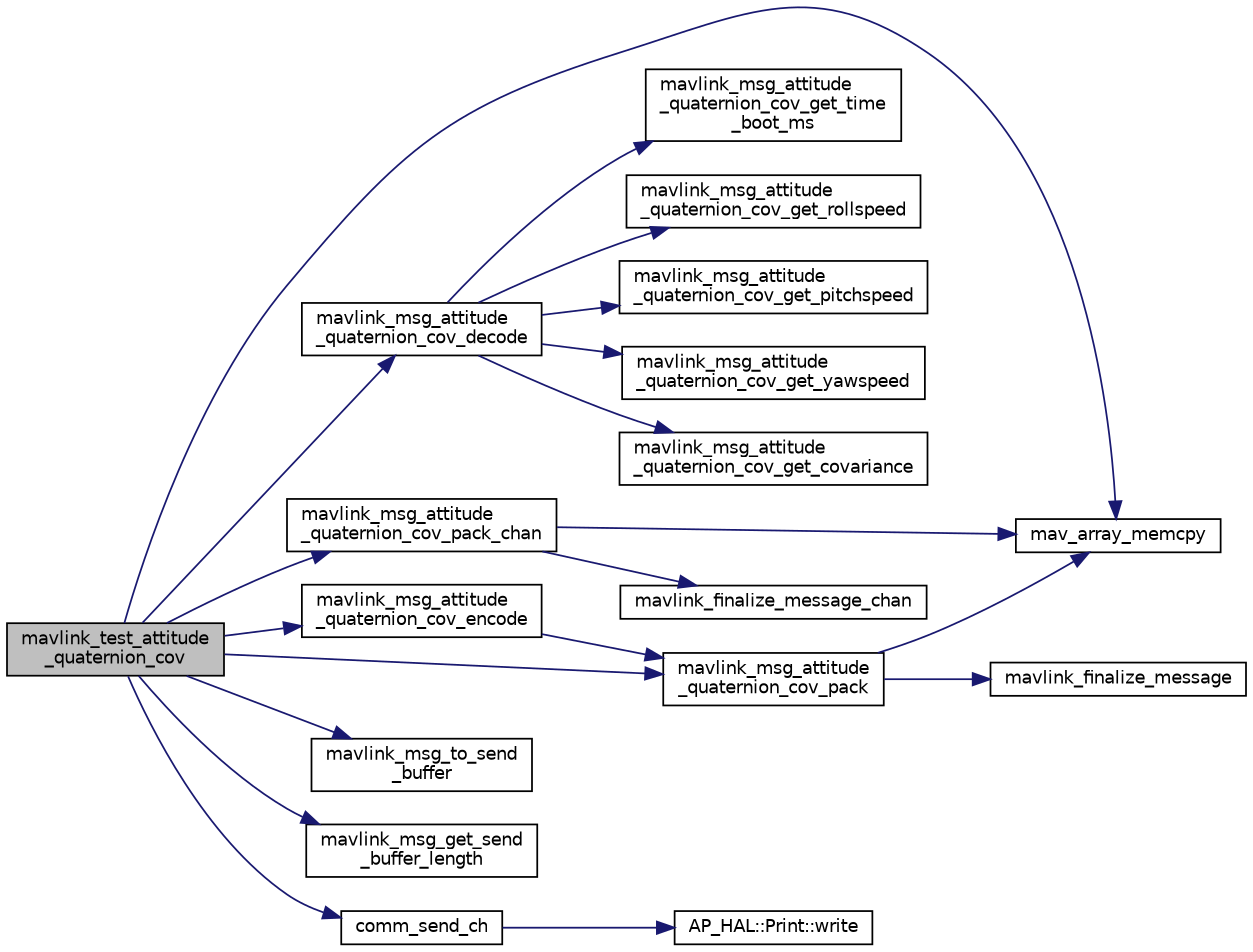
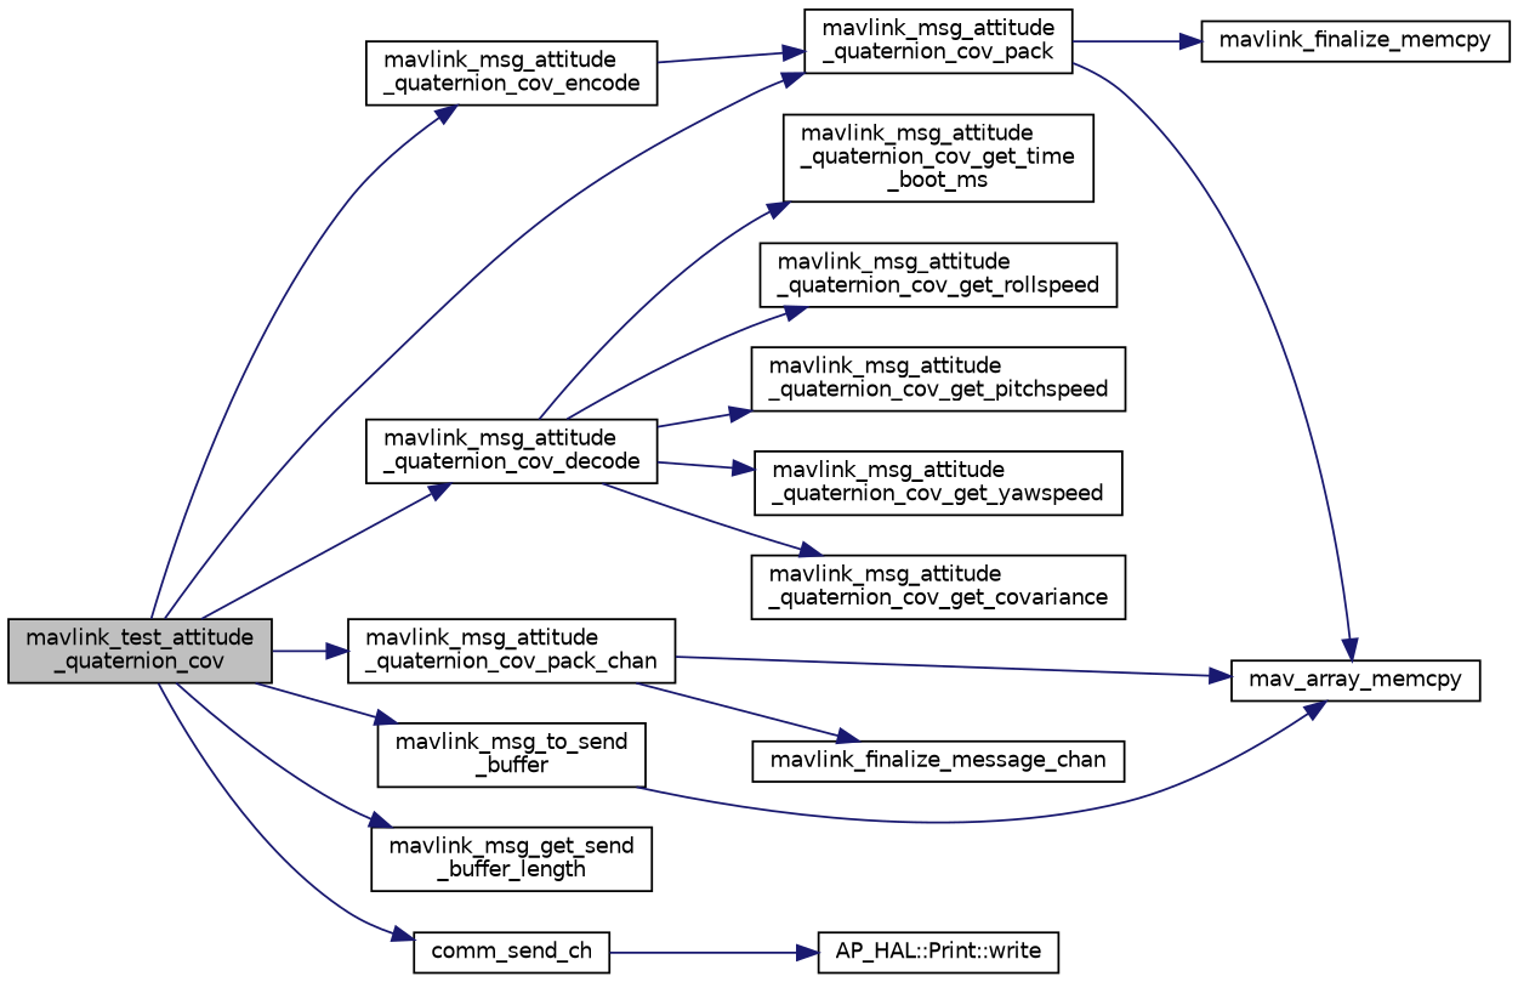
  digraph {
    rankdir=LR
    node [color=black fillcolor=white fontname=Helvetica fontsize=10 shape=record style=filled]
    edge [color=midnightblue fontname=Helvetica fontsize=10 labelfontname=Helvetica labelfontsize=10 style=solid]
    n1 [fillcolor=grey75 fontcolor=black height=0.2 label="mavlink_test_attitude\l_quaternion_cov" width=0.4]
    n2 [height=0.2 label=mav_array_memcpy width=0.4]
    n3 [height=0.2 label="mavlink_msg_attitude\l_quaternion_cov_encode" width=0.4]
    n4 [height=0.2 label="mavlink_msg_attitude\l_quaternion_cov_pack" width=0.4]
    n5 [height=0.2 label="mavlink_msg_attitude\l_quaternion_cov_decode" width=0.4]
    n6 [height=0.2 label="mavlink_msg_attitude\l_quaternion_cov_pack_chan" width=0.4]
    n7 [height=0.2 label="mavlink_msg_to_send\l_buffer" width=0.4]
    n8 [height=0.2 label="mavlink_msg_get_send\l_buffer_length" width=0.4]
    n9 [height=0.2 label=comm_send_ch width=0.4]
-   n10 [height=0.2 label=mavlink_finalize_message width=0.4]
+   n10 [height=0.2 label=mavlink_finalize_memcpy width=0.4]
    n11 [height=0.2 label="mavlink_msg_attitude\l_quaternion_cov_get_time\l_boot_ms" width=0.4]
    n12 [height=0.2 label="mavlink_msg_attitude\l_quaternion_cov_get_rollspeed" width=0.4]
    n13 [height=0.2 label="mavlink_msg_attitude\l_quaternion_cov_get_pitchspeed" width=0.4]
    n14 [height=0.2 label="mavlink_msg_attitude\l_quaternion_cov_get_yawspeed" width=0.4]
    n15 [height=0.2 label="mavlink_msg_attitude\l_quaternion_cov_get_covariance" width=0.4]
    n16 [height=0.2 label=mavlink_finalize_message_chan width=0.4]
    n17 [height=0.2 label="AP_HAL::Print::write" width=0.4]
-   n1 -> n2
+   n7 -> n2
    n1 -> n3
    n1 -> n4
    n1 -> n5
    n1 -> n6
    n1 -> n7
    n1 -> n8
    n1 -> n9
    n3 -> n4
    n4 -> n2
    n4 -> n10
    n5 -> n11
    n5 -> n12
    n5 -> n13
    n5 -> n14
    n5 -> n15
    n6 -> n2
    n6 -> n16
    n9 -> n17
  }
